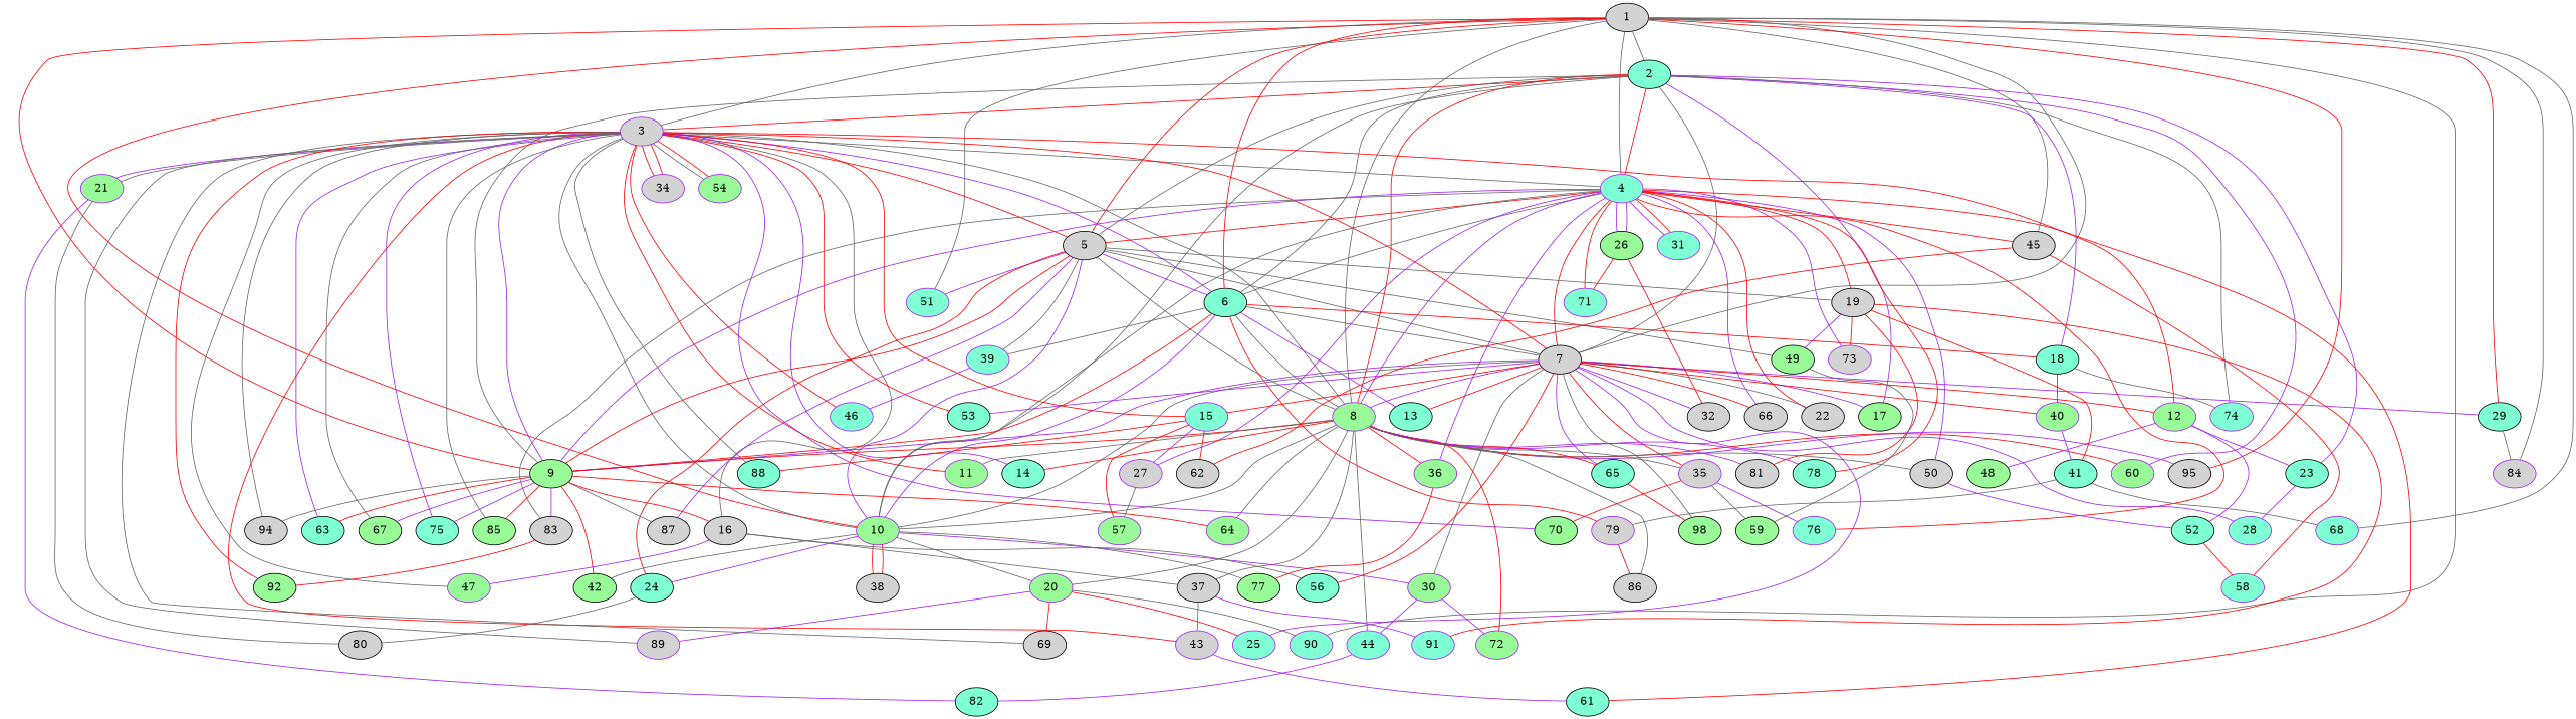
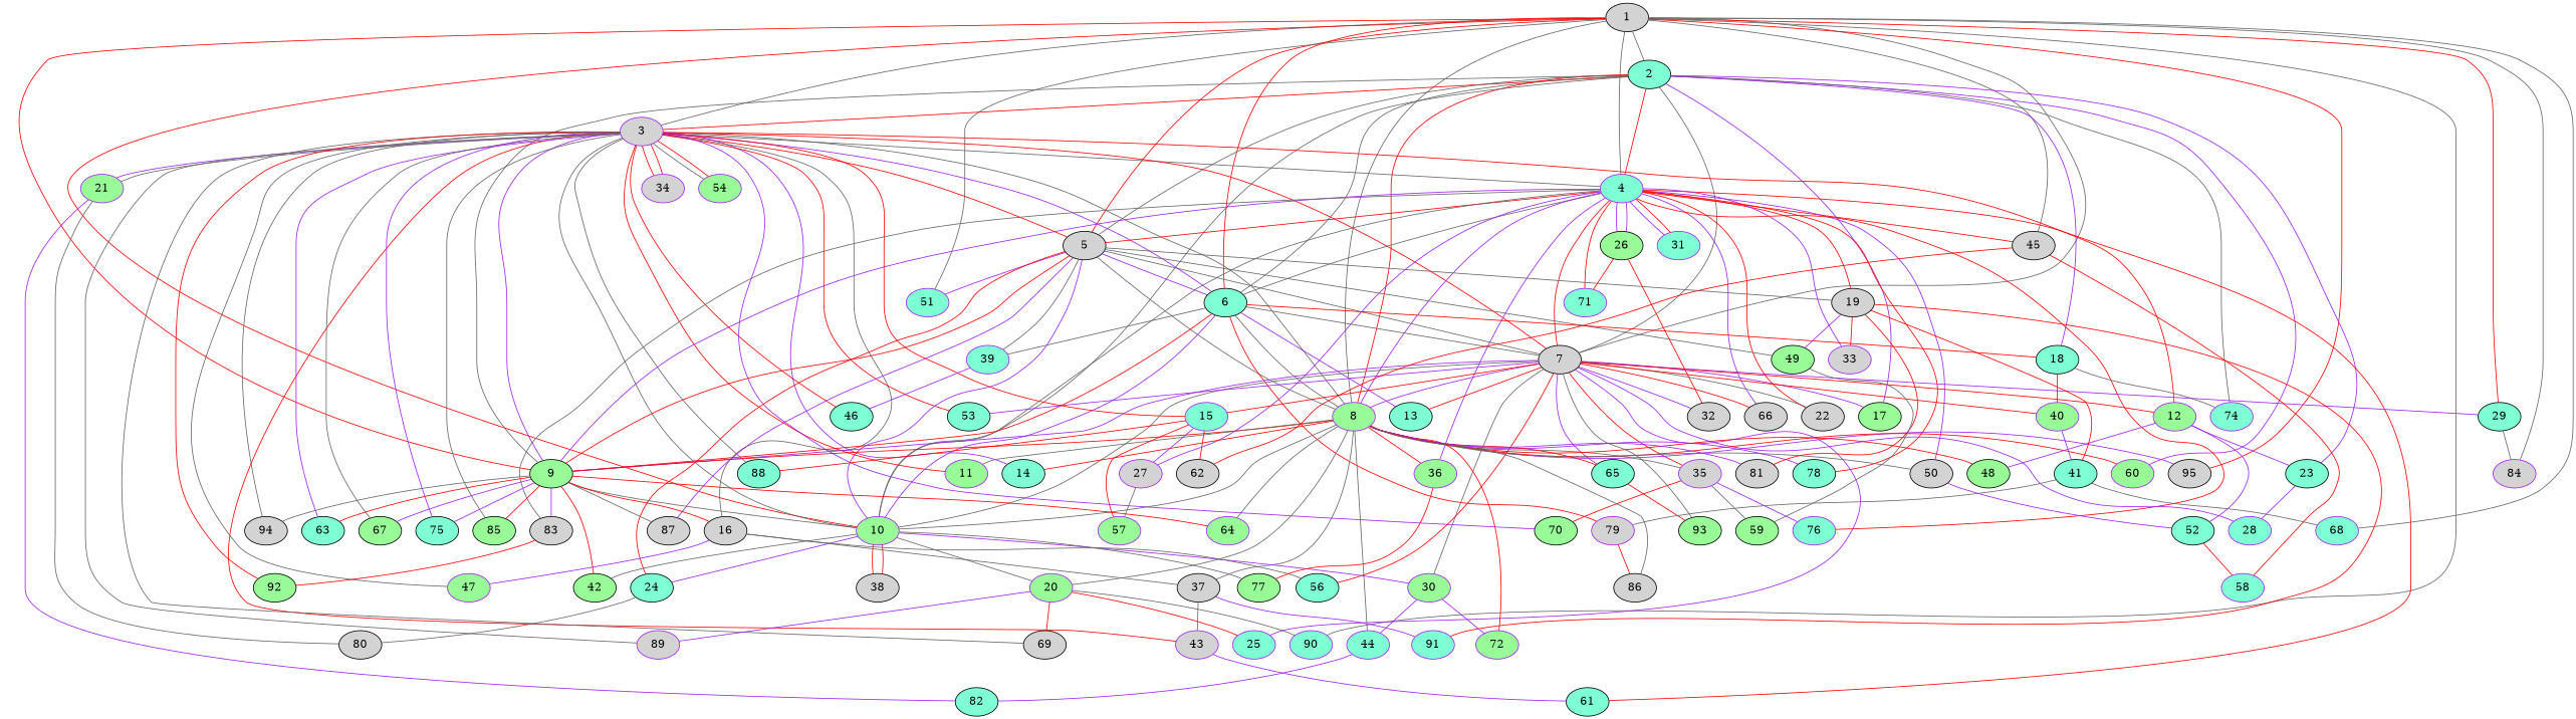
  graph {
    node [color=black fillcolor=aquamarine style=filled]
    edge [color=red]
    1 [fillcolor=lightgrey]
    2
    3 [color=purple fillcolor=lightgrey]
    4 [color=purple]
    5 [fillcolor=lightgrey]
    6
    7 [fillcolor=lightgrey]
    8 [color=purple fillcolor=palegreen]
    9 [fillcolor=palegreen]
    10 [color=purple fillcolor=palegreen]
    29
    45 [fillcolor=lightgrey]
    51 [color=purple]
    68 [color=purple]
    84 [color=purple fillcolor=lightgrey]
    90 [color=purple]
    95 [fillcolor=lightgrey]
    17 [fillcolor=palegreen]
    18
    23
    60 [color=purple fillcolor=palegreen]
    74 [color=purple]
    11 [color=purple fillcolor=palegreen]
    12 [color=purple fillcolor=palegreen]
    14
    15 [color=purple]
    16 [fillcolor=lightgrey]
    21 [color=purple fillcolor=palegreen]
    34 [color=purple fillcolor=lightgrey]
    43 [color=purple fillcolor=lightgrey]
-   46 [color=purple]
+   46
    47 [color=purple fillcolor=palegreen]
    53
    54 [color=purple fillcolor=palegreen]
    63
    67 [fillcolor=palegreen]
    69 [fillcolor=lightgrey]
    70 [fillcolor=palegreen]
    75
    85 [fillcolor=palegreen]
    88
    89 [color=purple fillcolor=lightgrey]
    92 [fillcolor=palegreen]
    94 [fillcolor=lightgrey]
    19 [fillcolor=lightgrey]
    22 [fillcolor=lightgrey]
    26 [fillcolor=palegreen]
    27 [color=purple fillcolor=lightgrey]
    31 [color=purple]
    36 [color=purple fillcolor=palegreen]
    50 [fillcolor=lightgrey]
    61
    66 [fillcolor=lightgrey]
    71 [color=purple]
-   73 [color=purple fillcolor=lightgrey]
+   73 [color=purple fillcolor=lightgrey label=33]
    76 [color=purple]
    78
    83 [fillcolor=lightgrey]
    24
    39 [color=purple]
    49 [fillcolor=palegreen]
    87 [fillcolor=lightgrey]
    13
    79 [color=purple fillcolor=lightgrey]
    25 [color=purple]
    28 [color=purple]
    30 [color=purple fillcolor=palegreen]
    32 [fillcolor=lightgrey]
    35 [color=purple fillcolor=lightgrey]
    40 [color=purple fillcolor=palegreen]
    56
    65
-   93 [fillcolor=palegreen label=98]
+   93 [fillcolor=palegreen]
    20 [color=purple fillcolor=palegreen]
    37 [fillcolor=lightgrey]
    44 [color=purple]
    48 [fillcolor=palegreen]
    64 [color=purple fillcolor=palegreen]
    72 [color=purple fillcolor=palegreen]
    81 [fillcolor=lightgrey]
    86 [fillcolor=lightgrey]
    42 [fillcolor=palegreen]
    38 [fillcolor=lightgrey]
    77 [fillcolor=palegreen]
    62 [fillcolor=lightgrey]
    58 [color=purple]
    52
    57 [color=purple fillcolor=palegreen]
    80 [fillcolor=lightgrey]
    82
    41
    91 [color=purple]
    59 [fillcolor=palegreen]
    1 -- 2 [color=gray40]
    1 -- 3 [color=gray40]
    1 -- 4 [color=gray40]
    1 -- 5
    1 -- 6
    1 -- 7 [color=gray40]
    1 -- 8 [color=gray40]
    1 -- 9
    1 -- 10
    1 -- 29
    1 -- 45 [color=gray40]
    1 -- 51 [color=gray40]
    1 -- 68 [color=gray40]
    1 -- 84 [color=gray40]
    1 -- 90 [color=gray40]
    1 -- 95
    2 -- 3
    2 -- 4
    2 -- 5 [color=gray40]
    2 -- 6 [color=gray40]
    2 -- 7 [color=gray40]
    2 -- 8
    2 -- 9 [color=gray40]
    2 -- 10 [color=gray40]
    2 -- 17 [color=purple]
    2 -- 18 [color=purple]
    2 -- 23 [color=purple]
    2 -- 60 [color=purple]
    2 -- 74 [color=gray40]
    3 -- 4 [color=gray40]
    3 -- 5
    3 -- 6 [color=purple]
    3 -- 7
    3 -- 8 [color=gray40]
    3 -- 9 [color=purple]
    3 -- 10 [color=gray40]
    3 -- 11
    3 -- 12
    3 -- 14 [color=purple]
    3 -- 15
    3 -- 16 [color=gray40]
    3 -- 21 [color=purple]
    3 -- 21 [color=gray40]
    3 -- 34
    3 -- 34
    3 -- 43
    3 -- 46
    3 -- 47 [color=gray40]
    3 -- 53
    3 -- 54 [color=gray40]
    3 -- 54
    3 -- 63 [color=purple]
    3 -- 67 [color=gray40]
    3 -- 69 [color=gray40]
    3 -- 70 [color=purple]
    3 -- 75 [color=purple]
    3 -- 85 [color=gray40]
    3 -- 88 [color=gray40]
    3 -- 89 [color=gray40]
    3 -- 92
    3 -- 94 [color=gray40]
    4 -- 5
    4 -- 6 [color=gray40]
    4 -- 7
    4 -- 8 [color=purple]
    4 -- 9 [color=purple]
    4 -- 10 [color=gray40]
    4 -- 45
    4 -- 19
    4 -- 22
    4 -- 26 [color=purple]
    4 -- 26 [color=purple]
    4 -- 27 [color=purple]
    4 -- 31 [color=purple]
    4 -- 31
    4 -- 36 [color=purple]
    4 -- 50 [color=purple]
    4 -- 61
    4 -- 66 [color=purple]
    4 -- 71
    4 -- 73 [color=purple]
    4 -- 76
    4 -- 78
    4 -- 83 [color=gray40]
    5 -- 6 [color=purple]
    5 -- 7 [color=gray40]
    5 -- 8 [color=gray40]
    5 -- 9
    5 -- 10 [color=purple]
    5 -- 51 [color=purple]
    5 -- 19 [color=gray40]
    5 -- 24
    5 -- 39 [color=gray40]
    5 -- 49 [color=gray40]
    5 -- 87 [color=purple]
    6 -- 7 [color=gray40]
    6 -- 8 [color=gray40]
    6 -- 9
    6 -- 10 [color=purple]
    6 -- 18
    6 -- 39 [color=gray40]
    6 -- 13 [color=purple]
    6 -- 79
    7 -- 8 [color=purple]
    7 -- 9 [color=purple]
    7 -- 10 [color=gray40]
    7 -- 29 [color=purple]
    7 -- 17 [color=purple]
    7 -- 12
    7 -- 15
    7 -- 53 [color=purple]
    7 -- 22 [color=gray40]
    7 -- 66
    7 -- 13
    7 -- 25 [color=purple]
    7 -- 28 [color=purple]
    7 -- 30 [color=gray40]
    7 -- 32 [color=purple]
    7 -- 35
    7 -- 40
    7 -- 56
    7 -- 65 [color=purple]
    7 -- 93 [color=gray40]
    8 -- 9
    8 -- 10 [color=gray40]
    8 -- 95 [color=purple]
    8 -- 60
    8 -- 11 [color=gray40]
    8 -- 14
    8 -- 36
    8 -- 50 [color=gray40]
    8 -- 78 [color=purple]
    8 -- 35 [color=gray40]
    8 -- 65
    8 -- 20 [color=gray40]
    8 -- 37 [color=gray40]
    8 -- 44 [color=gray40]
+   8 -- 48
    8 -- 64 [color=gray40]
    8 -- 72
    8 -- 81 [color=purple]
    8 -- 86 [color=gray40]
+   9 -- 10 [color=gray40]
    9 -- 16
    9 -- 63
    9 -- 67 [color=purple]
    9 -- 75 [color=purple]
    9 -- 85
    9 -- 94 [color=gray40]
    9 -- 83 [color=purple]
    9 -- 87 [color=gray40]
    9 -- 64
    9 -- 42
    10 -- 24 [color=purple]
    10 -- 30 [color=purple]
    10 -- 20 [color=gray40]
    10 -- 42 [color=gray40]
    10 -- 38
    10 -- 38
    10 -- 77 [color=gray40]
    29 -- 84 [color=gray40]
    45 -- 62
    45 -- 58
    18 -- 74 [color=gray40]
    18 -- 40
    23 -- 28 [color=purple]
    12 -- 23 [color=purple]
    12 -- 48 [color=purple]
    12 -- 52 [color=purple]
    15 -- 88
    15 -- 27 [color=purple]
    15 -- 62
    15 -- 57
    16 -- 47 [color=purple]
    16 -- 56 [color=gray40]
    16 -- 37 [color=gray40]
    21 -- 80 [color=gray40]
    21 -- 82 [color=purple]
    43 -- 61 [color=purple]
    19 -- 73
    19 -- 49 [color=purple]
    19 -- 81
    19 -- 41
    19 -- 91
    26 -- 71
    26 -- 32
    27 -- 57 [color=gray40]
    36 -- 77
    50 -- 52 [color=purple]
    83 -- 92
    24 -- 80 [color=gray40]
    39 -- 46 [color=purple]
    49 -- 59 [color=gray40]
    79 -- 86
    30 -- 44 [color=purple]
    30 -- 72 [color=purple]
    35 -- 70
    35 -- 76 [color=purple]
    35 -- 59 [color=gray40]
    40 -- 41 [color=purple]
    65 -- 93
    20 -- 90 [color=gray40]
    20 -- 69
    20 -- 89 [color=purple]
    20 -- 25
    37 -- 43 [color=gray40]
    37 -- 91 [color=purple]
    44 -- 82 [color=purple]
    52 -- 58
    41 -- 68 [color=gray40]
    41 -- 79 [color=gray40]
  }
